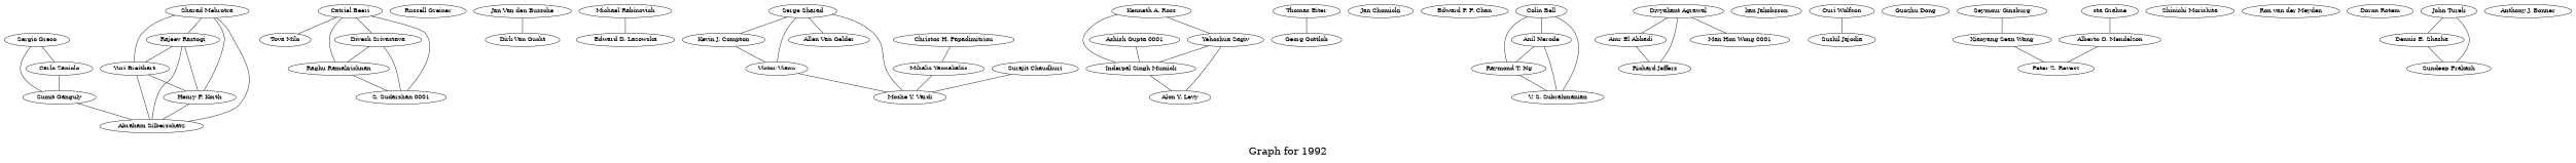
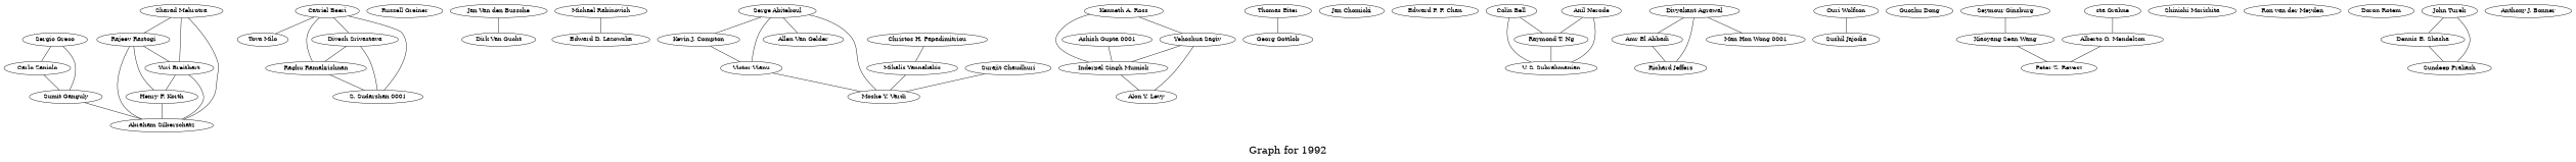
  graph {
    fontsize=24
    label="\nGraph for 1992\n"
    splines=true
    node [shape=ellipse]
    n1 [height=0.3 label="Sergio Greco" width=0.3]
    n2 [height=0.3 label="Carlo Zaniolo" width=0.3]
    n3 [height=0.3 label="Sumit Ganguly" width=0.3]
    n4 [height=0.3 label="Abraham Silberschatz" width=0.3]
    n5 [height=0.3 label="Catriel Beeri" width=0.3]
    n6 [height=0.3 label="Tova Milo" width=0.3]
    n7 [height=0.3 label="Divesh Srivastava" width=0.3]
    n8 [height=0.3 label="Raghu Ramakrishnan" width=0.3]
    n9 [height=0.3 label="S. Sudarshan 0001" width=0.3]
    n10 [height=0.3 label="Russell Greiner" width=0.3]
    n11 [height=0.3 label="Jan Van den Bussche" width=0.3]
    n12 [height=0.3 label="Dirk Van Gucht" width=0.3]
    n13 [height=0.3 label="Michael Rabinovich" width=0.3]
    n14 [height=0.3 label="Edward D. Lazowska" width=0.3]
-   n15 [height=0.3 label="Serge Sharad" width=0.3]
+   n15 [height=0.3 label="Serge Abiteboul" width=0.3]
    n16 [height=0.3 label="Kevin J. Compton" width=0.3]
    n17 [height=0.3 label="Victor Vianu" width=0.3]
    n18 [height=0.3 label="Allen Van Gelder" width=0.3]
    n19 [height=0.3 label="Moshe Y. Vardi" width=0.3]
    n20 [height=0.3 label="Sharad Mehrotra" width=0.3]
    n21 [height=0.3 label="Rajeev Rastogi" width=0.3]
    n22 [height=0.3 label="Yuri Breitbart" width=0.3]
    n23 [height=0.3 label="Henry F. Korth" width=0.3]
    n24 [height=0.3 label="Kenneth A. Ross" width=0.3]
    n25 [height=0.3 label="Yehoshua Sagiv" width=0.3]
    n26 [height=0.3 label="Inderpal Singh Mumick" width=0.3]
    n27 [height=0.3 label="Alon Y. Levy" width=0.3]
    n28 [height=0.3 label="Thomas Eiter" width=0.3]
    n29 [height=0.3 label="Georg Gottlob" width=0.3]
    n30 [height=0.3 label="Jan Chomicki" width=0.3]
    n31 [height=0.3 label="Edward P. F. Chan" width=0.3]
    n32 [height=0.3 label="Colin Bell" width=0.3]
    n33 [height=0.3 label="Anil Nerode" width=0.3]
    n34 [height=0.3 label="Raymond T. Ng" width=0.3]
    n35 [height=0.3 label="V. S. Subrahmanian" width=0.3]
    n36 [height=0.3 label="Divyakant Agrawal" width=0.3]
    n37 [height=0.3 label="Amr El Abbadi" width=0.3]
    n38 [height=0.3 label="Richard Jeffers" width=0.3]
    n39 [height=0.3 label="Man Hon Wong 0001" width=0.3]
-   n40 [height=0.3 label="kan Jakobsson" width=0.3]
    n41 [height=0.3 label="Ouri Wolfson" width=0.3]
    n42 [height=0.3 label="Sushil Jajodia" width=0.3]
    n43 [height=0.3 label="Ashish Gupta 0001" width=0.3]
    n44 [height=0.3 label="Guozhu Dong" width=0.3]
    n45 [height=0.3 label="Seymour Ginsburg" width=0.3]
    n46 [height=0.3 label="Xiaoyang Sean Wang" width=0.3]
    n47 [height=0.3 label="Peter Z. Revesz" width=0.3]
    n48 [height=0.3 label="sta Grahne" width=0.3]
    n49 [height=0.3 label="Alberto O. Mendelzon" width=0.3]
    n50 [height=0.3 label="Christos H. Papadimitriou" width=0.3]
    n51 [height=0.3 label="Mihalis Yannakakis" width=0.3]
    n52 [height=0.3 label="Shinichi Morishita" width=0.3]
    n53 [height=0.3 label="Ron van der Meyden" width=0.3]
    n54 [height=0.3 label="Doron Rotem" width=0.3]
    n55 [height=0.3 label="Surajit Chaudhuri" width=0.3]
    n56 [height=0.3 label="John Turek" width=0.3]
    n57 [height=0.3 label="Dennis E. Shasha" width=0.3]
    n58 [height=0.3 label="Sundeep Prakash" width=0.3]
    n59 [height=0.3 label="Anthony J. Bonner" width=0.3]
    n1 -- n2
    n1 -- n3
    n2 -- n3
    n3 -- n4
    n5 -- n6
    n5 -- n7
    n5 -- n8
    n5 -- n9
    n7 -- n8
    n7 -- n9
    n8 -- n9
    n11 -- n12
    n13 -- n14
    n15 -- n16
    n15 -- n17
    n15 -- n18
    n15 -- n19
    n16 -- n17
    n17 -- n19
    n20 -- n4
    n20 -- n21
    n20 -- n22
-   n20 -- n23
    n21 -- n4
    n21 -- n22
    n21 -- n23
    n22 -- n4
    n22 -- n23
    n23 -- n4
    n24 -- n25
    n24 -- n26
    n25 -- n26
    n25 -- n27
    n26 -- n27
    n28 -- n29
-   n32 -- n33
    n32 -- n34
    n32 -- n35
    n33 -- n34
    n33 -- n35
    n34 -- n35
    n36 -- n37
    n36 -- n38
    n36 -- n39
    n37 -- n38
    n41 -- n42
    n43 -- n26
    n45 -- n46
    n46 -- n47
    n48 -- n49
    n49 -- n47
    n50 -- n51
    n51 -- n19
    n55 -- n19
    n56 -- n57
    n56 -- n58
    n57 -- n58
  }
